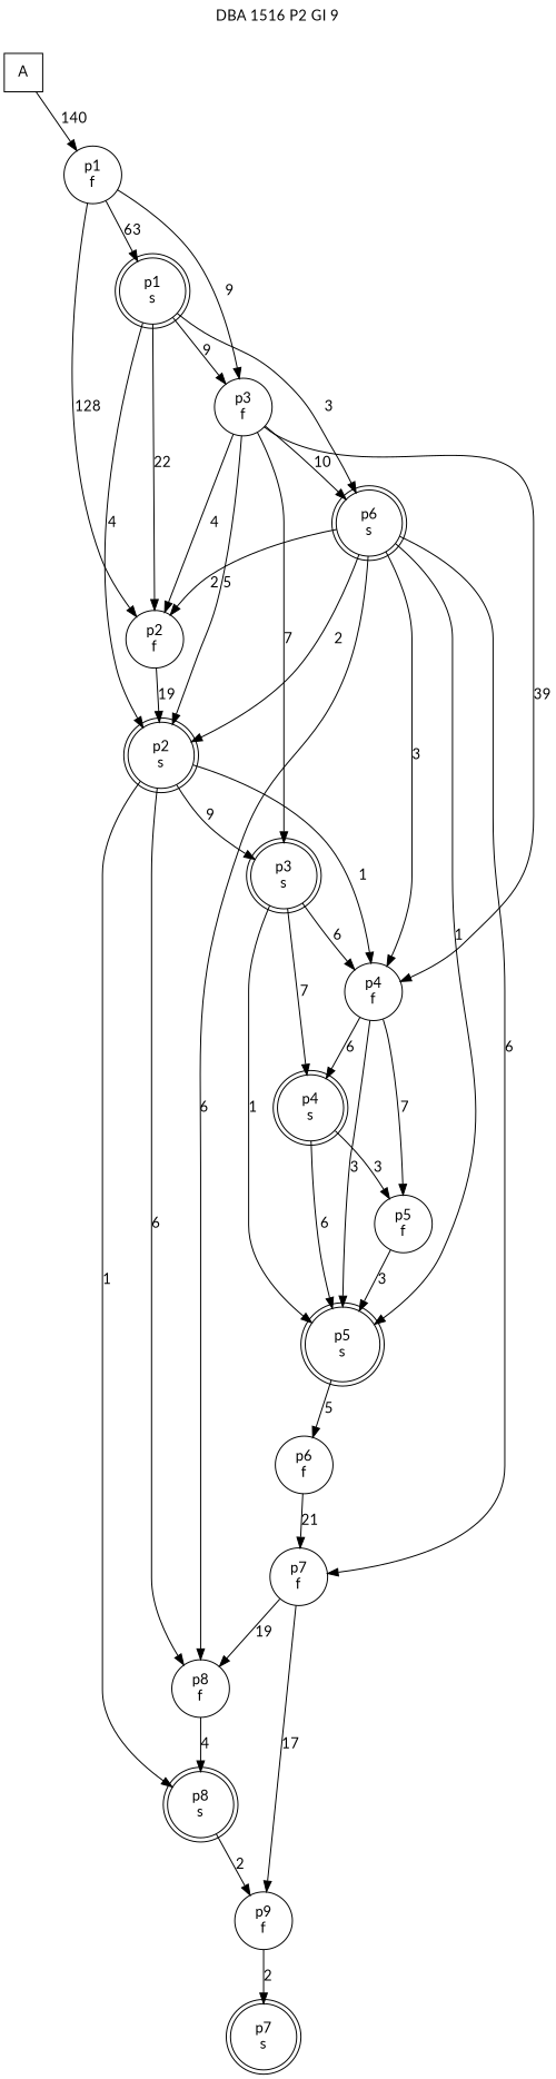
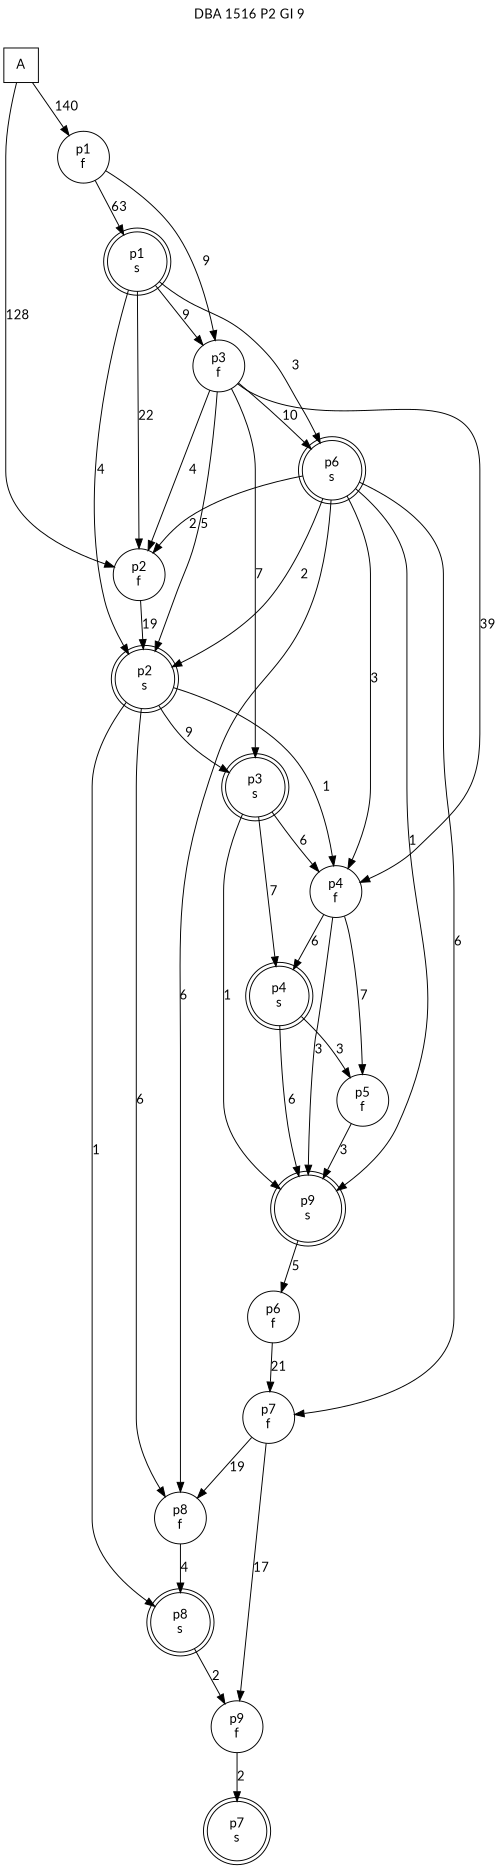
  digraph {
    fontname=Lato
    label=" DBA 1516 P2 GI 9 "
    labelloc=tl
    rankdir=TB
    node [fontname=Lato shape=circle]
    edge [fontname=Lato]
    n1 [label=A shape=square]
    n2 [label="p1\nf"]
    n3 [label="p2\nf"]
    n4 [label="p1\ns" shape=doublecircle]
    n5 [label="p3\nf"]
    n6 [label="p2\ns" shape=doublecircle]
    n7 [label="p6\ns" shape=doublecircle]
    n8 [label="p4\nf"]
    n9 [label="p3\ns" shape=doublecircle]
    n10 [label="p8\nf"]
    n11 [label="p8\ns" shape=doublecircle]
-   n12 [label="p5\ns" shape=doublecircle]
+   n12 [label="p9\ns" shape=doublecircle]
    n13 [label="p7\nf"]
    n14 [label="p5\nf"]
    n15 [label="p4\ns" shape=doublecircle]
    n16 [label="p6\nf"]
    n17 [label="p9\nf"]
    n18 [label="p7\ns" shape=doublecircle]
    n1 -> n2 [label=140]
-   n2 -> n3 [label=128]
+   n1 -> n3 [label=128]
    n2 -> n4 [label=63]
    n2 -> n5 [label=9]
    n3 -> n6 [label=19]
    n4 -> n3 [label=22]
    n4 -> n5 [label=9]
    n4 -> n6 [label=4]
    n4 -> n7 [label=3]
    n5 -> n3 [label=4]
    n5 -> n6 [label=5]
    n5 -> n7 [label=10]
    n5 -> n8 [label=39]
    n5 -> n9 [label=7]
    n6 -> n8 [label=1]
    n6 -> n9 [label=9]
    n6 -> n10 [label=6]
    n6 -> n11 [label=1]
    n7 -> n3 [label=2]
    n7 -> n6 [label=2]
    n7 -> n8 [label=3]
    n7 -> n10 [label=6]
    n7 -> n12 [label=1]
    n7 -> n13 [label=6]
    n8 -> n12 [label=3]
    n8 -> n14 [label=7]
    n8 -> n15 [label=6]
    n9 -> n8 [label=6]
    n9 -> n12 [label=1]
    n9 -> n15 [label=7]
    n10 -> n11 [label=4]
    n11 -> n17 [label=2]
    n12 -> n16 [label=5]
    n13 -> n10 [label=19]
    n13 -> n17 [label=17]
    n14 -> n12 [label=3]
    n15 -> n12 [label=6]
    n15 -> n14 [label=3]
    n16 -> n13 [label=21]
    n17 -> n18 [label=2]
  }
